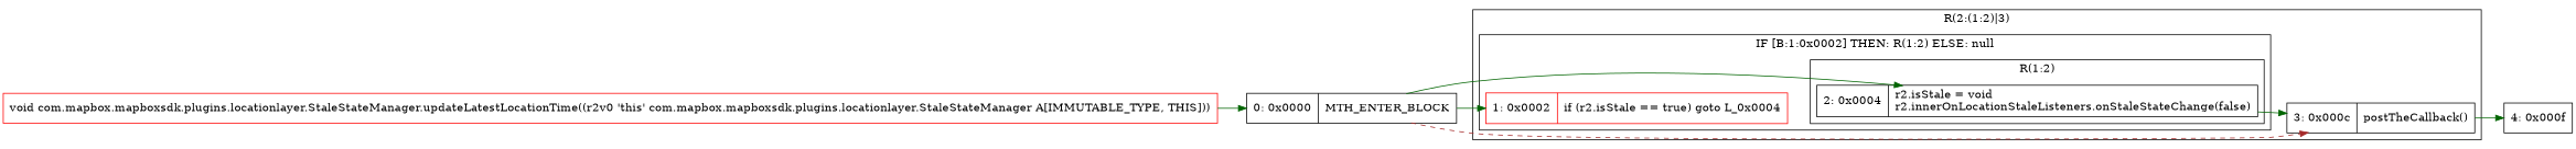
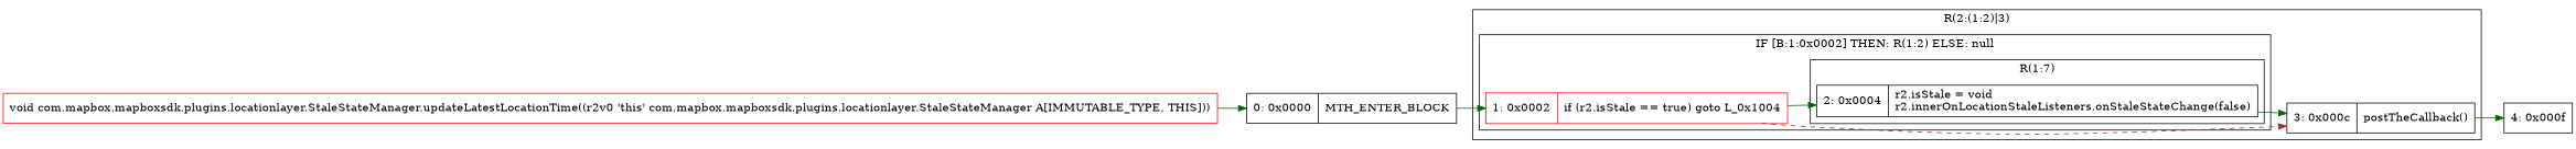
  digraph {
    rankdir=LR
    node [color=black shape=record]
    edge [color=darkgreen]
    n1 [label="{2\:\ 0x0004|r2.isStale = void\lr2.innerOnLocationStaleListeners.onStaleStateChange(false)\l}"]
-   n2 [color=red label="{1\:\ 0x0002|if (r2.isStale == true) goto L_0x0004\l}"]
+   n2 [color=red label="{1\:\ 0x0002|if (r2.isStale == true) goto L_0x1004\l}"]
    n3 [label="{3\:\ 0x000c|postTheCallback()\l}"]
    n4 [label="{4\:\ 0x000f}"]
    n5 [label="{0\:\ 0x0000|MTH_ENTER_BLOCK\l}"]
    n6 [color=red label="{void com.mapbox.mapboxsdk.plugins.locationlayer.StaleStateManager.updateLatestLocationTime((r2v0 'this' com.mapbox.mapboxsdk.plugins.locationlayer.StaleStateManager A[IMMUTABLE_TYPE, THIS])) }"]
    subgraph cluster_1 {
      label="R(2:(1:2)|3)"
      n3
      subgraph cluster_2 {
        label="IF [B:1:0x0002] THEN: R(1:2) ELSE: null"
        n2
        subgraph cluster_3 {
-         label="R(1:2)"
+         label="R(1:7)"
          n1
        }
      }
    }
    n1 -> n3
-   n5 -> n1
-   n5 -> n3 [color=brown style=dashed]
+   n2 -> n1
+   n2 -> n3 [color=brown style=dashed]
    n3 -> n4
    n5 -> n2
    n6 -> n5
  }
